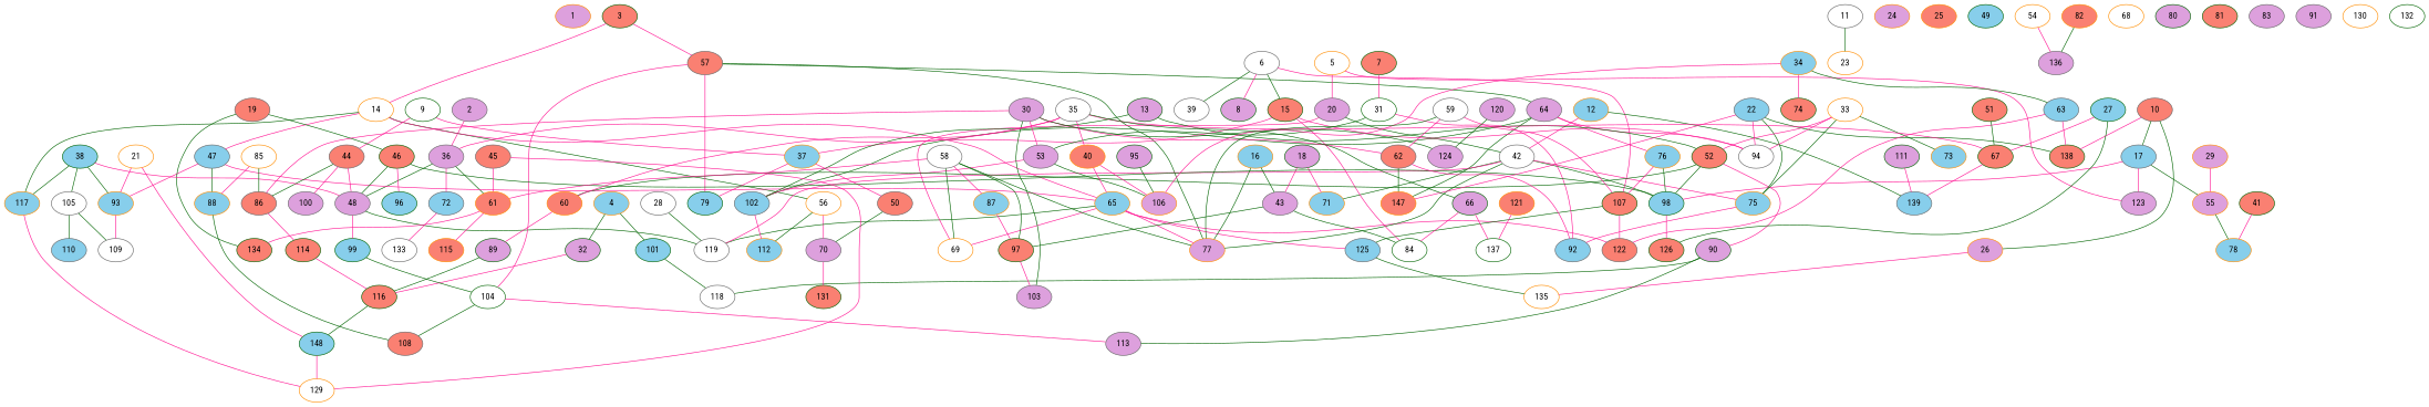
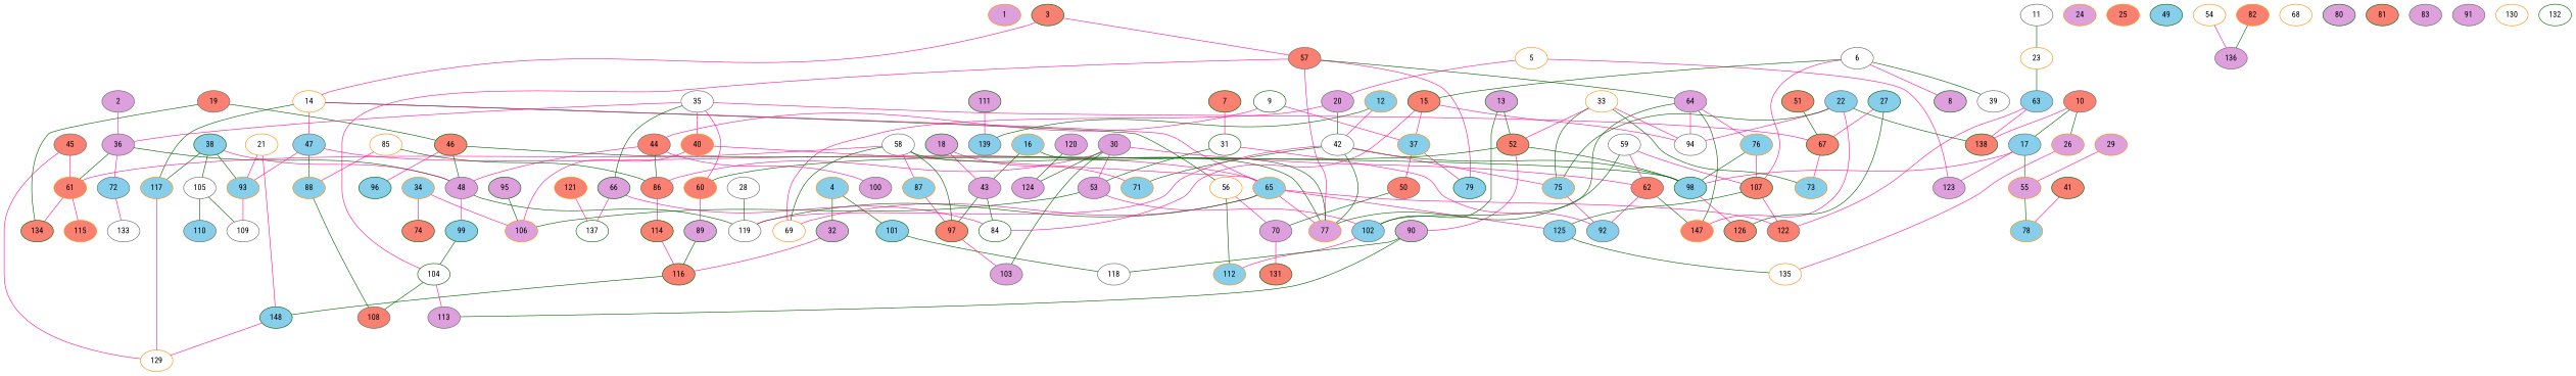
  graph {
    fontname="Roboto Condensed"
    node [color=gray40 fillcolor=salmon fontname="Roboto Condensed" style=filled]
    edge [color=deeppink fontname="Roboto Condensed"]
    1 [color=darkorange fillcolor=plum]
    2 [fillcolor=plum]
    36 [fillcolor=plum]
    48 [fillcolor=plum]
    61 [color=darkorange]
    72 [fillcolor=skyblue]
    3 [color=darkgreen]
    14 [color=darkorange fillcolor=white]
    57
    47 [fillcolor=skyblue]
    56 [color=darkorange fillcolor=white]
    65 [color=darkorange fillcolor=skyblue]
    117 [color=darkorange fillcolor=skyblue]
    77 [color=darkorange fillcolor=plum]
    79 [color=darkgreen fillcolor=skyblue]
    64 [fillcolor=plum]
    104 [color=darkgreen fillcolor=white]
    4 [color=darkorange fillcolor=skyblue]
    32 [color=darkgreen fillcolor=plum]
    101 [color=darkgreen fillcolor=skyblue]
    116 [color=darkgreen]
    118 [fillcolor=white]
    5 [color=darkorange fillcolor=white]
    20 [fillcolor=plum]
    123 [fillcolor=plum]
    42 [fillcolor=white]
    69 [color=darkorange fillcolor=white]
    6 [fillcolor=white]
    8 [color=darkgreen fillcolor=plum]
    15 [color=darkgreen]
    39 [fillcolor=white]
    107 [color=darkgreen]
    37 [color=darkorange fillcolor=skyblue]
    84 [color=darkgreen fillcolor=white]
    94 [fillcolor=white]
    122
    125 [fillcolor=skyblue]
    7 [color=darkgreen]
    31 [color=darkgreen fillcolor=white]
    53 [fillcolor=plum]
    92 [fillcolor=skyblue]
    9 [color=darkgreen fillcolor=white]
    44
    50
    86
    100 [fillcolor=plum]
    17 [fillcolor=skyblue]
    10
    26 [color=darkorange fillcolor=plum]
    138 [color=darkgreen]
    55 [color=darkorange fillcolor=plum]
    98 [color=darkgreen fillcolor=skyblue]
    135 [color=darkorange fillcolor=white]
    11 [fillcolor=white]
    23 [color=darkorange fillcolor=white]
    12 [color=darkorange fillcolor=skyblue]
    139 [fillcolor=skyblue]
    71 [color=darkorange fillcolor=skyblue]
    75 [color=darkorange fillcolor=skyblue]
    119 [fillcolor=white]
    13 [color=darkgreen fillcolor=plum]
    52 [color=darkgreen]
    102 [fillcolor=skyblue]
    60 [color=darkorange]
    90 [color=darkgreen fillcolor=plum]
    112 [color=darkorange fillcolor=skyblue]
    93 [color=darkorange fillcolor=skyblue]
    88 [color=darkorange fillcolor=skyblue]
    70 [fillcolor=plum]
    129 [color=darkorange fillcolor=white]
    16 [color=darkorange fillcolor=skyblue]
    43 [fillcolor=plum]
    97 [color=darkgreen]
    78 [color=darkorange fillcolor=skyblue]
    126 [color=darkgreen]
    18 [color=darkgreen fillcolor=plum]
    46 [color=darkgreen]
    19
    134 [color=darkgreen]
    96 [color=darkgreen fillcolor=skyblue]
    21 [color=darkorange fillcolor=white]
    n82 [color=darkgreen fillcolor=skyblue label=148]
    109 [fillcolor=white]
    22 [fillcolor=skyblue]
    n85 [color=darkorange label=147]
    24 [color=darkorange fillcolor=plum]
    25 [color=darkorange]
    27 [color=darkgreen fillcolor=skyblue]
    67 [color=darkgreen]
    28 [fillcolor=white]
    29 [color=darkorange fillcolor=plum]
    30 [fillcolor=plum]
    62
    103 [fillcolor=plum]
    124 [fillcolor=plum]
    106 [color=darkorange fillcolor=plum]
    114 [color=darkgreen]
    33 [color=darkorange fillcolor=white]
    73 [color=darkorange fillcolor=skyblue]
    34 [color=darkorange fillcolor=skyblue]
    63 [fillcolor=skyblue]
    74 [color=darkgreen]
    35 [fillcolor=white]
    40 [color=darkorange]
    66 [color=darkgreen fillcolor=plum]
    89 [color=darkgreen fillcolor=plum]
    137 [color=darkgreen fillcolor=white]
    99 [color=darkgreen fillcolor=skyblue]
    115 [color=darkorange]
    133 [fillcolor=white]
    38 [color=darkgreen fillcolor=skyblue]
    105 [fillcolor=white]
    110 [fillcolor=skyblue]
    41 [color=darkgreen]
    45
    108
    49 [color=darkgreen fillcolor=skyblue]
    131 [color=darkgreen]
    51 [color=darkgreen]
    113 [fillcolor=plum]
    54 [color=darkorange fillcolor=white]
    136 [fillcolor=plum]
    76 [color=darkorange fillcolor=skyblue]
    58 [fillcolor=white]
    87 [color=darkorange fillcolor=skyblue]
    59 [fillcolor=white]
    68 [color=darkorange fillcolor=white]
    80 [color=darkgreen fillcolor=plum]
    81 [color=darkgreen]
    82 [color=darkorange]
    83 [fillcolor=plum]
    85 [color=darkorange fillcolor=white]
    91 [fillcolor=plum]
    95 [color=darkgreen fillcolor=plum]
    111 [color=darkgreen fillcolor=plum]
    120 [fillcolor=plum]
    121 [color=darkorange]
    130 [color=darkorange fillcolor=white]
    132 [color=darkgreen fillcolor=white]
    2 -- 36
    36 -- 48 [color=darkgreen]
    36 -- 61 [color=darkgreen]
    36 -- 72
    48 -- 119 [color=darkgreen]
    48 -- 99
    61 -- 134
    61 -- 115
    72 -- 133
    3 -- 14
    3 -- 57
    14 -- 47
    14 -- 56 [color=darkgreen]
    14 -- 65
    14 -- 117 [color=darkgreen]
-   57 -- 77 [color=darkgreen]
+   57 -- 77
    57 -- 79
    57 -- 64 [color=darkgreen]
    57 -- 104
    47 -- 65
    47 -- 93
    47 -- 88 [color=darkgreen]
    56 -- 112 [color=darkgreen]
    56 -- 70
    65 -- 77
    65 -- 69
    65 -- 122
    65 -- 125
    65 -- 119 [color=darkgreen]
    117 -- 129
    64 -- 94
    64 -- 102 [color=darkgreen]
    64 -- n85 [color=darkgreen]
    64 -- 76
    104 -- 108 [color=darkgreen]
    104 -- 113
    4 -- 32 [color=darkgreen]
    4 -- 101 [color=darkgreen]
    32 -- 116
    101 -- 118 [color=darkgreen]
    116 -- n82 [color=darkgreen]
    5 -- 20
    5 -- 123
    20 -- 42 [color=darkgreen]
    20 -- 69
    42 -- 77 [color=darkgreen]
    42 -- 98 [color=darkgreen]
    42 -- 71 [color=darkgreen]
    42 -- 75
    42 -- 119
    6 -- 8
    6 -- 15 [color=darkgreen]
    6 -- 39 [color=darkgreen]
    6 -- 107
    15 -- 37
    15 -- 84
    15 -- 94
    107 -- 122
    107 -- 125 [color=darkgreen]
    37 -- 79
    37 -- 50
    125 -- 135 [color=darkgreen]
    7 -- 31
    31 -- 53 [color=darkgreen]
    31 -- 92
    53 -- 102
    53 -- 106 [color=darkgreen]
    9 -- 37
    9 -- 44
    44 -- 48
    44 -- 86 [color=darkgreen]
    44 -- 100
    50 -- 70 [color=darkgreen]
    86 -- 114
    17 -- 123
    17 -- 55 [color=darkgreen]
    17 -- 98
    10 -- 17 [color=darkgreen]
    10 -- 26 [color=darkgreen]
    10 -- 138
    26 -- 135
    55 -- 78 [color=darkgreen]
    98 -- 126
    11 -- 23 [color=darkgreen]
    12 -- 42
    12 -- 139 [color=darkgreen]
    75 -- 92
    13 -- 52 [color=darkgreen]
    13 -- 102 [color=darkgreen]
    52 -- 98 [color=darkgreen]
    52 -- 60 [color=darkgreen]
    52 -- 90
    102 -- 112
    60 -- 89
    90 -- 118 [color=darkgreen]
    90 -- 113 [color=darkgreen]
    93 -- 109
    88 -- 108 [color=darkgreen]
    70 -- 131
    16 -- 77 [color=darkgreen]
    16 -- 43 [color=darkgreen]
    43 -- 84 [color=darkgreen]
    43 -- 97 [color=darkgreen]
    97 -- 103
    18 -- 71
    18 -- 43
    46 -- 48 [color=darkgreen]
    46 -- 98 [color=darkgreen]
    46 -- 96
    19 -- 46 [color=darkgreen]
    19 -- 134 [color=darkgreen]
    21 -- 93
    21 -- n82
    n82 -- 129
    22 -- 94
    22 -- 138 [color=darkgreen]
    22 -- 75 [color=darkgreen]
    22 -- n85
    27 -- 126 [color=darkgreen]
    27 -- 67
-   67 -- 139
+   67 -- 73
    28 -- 119 [color=darkgreen]
    29 -- 55
    30 -- 53
    30 -- 86
    30 -- 62
    30 -- 103 [color=darkgreen]
    30 -- 124 [color=darkgreen]
    62 -- 92
    62 -- n85 [color=darkgreen]
    114 -- 116
    33 -- 94
    33 -- 75 [color=darkgreen]
    33 -- 52
    33 -- 73 [color=darkgreen]
    34 -- 106
-   34 -- 63 [color=darkgreen]
+   23 -- 63 [color=darkgreen]
    34 -- 74
    63 -- 122
    63 -- 138
    35 -- 36
    35 -- 60
    35 -- 67
    35 -- 40
    35 -- 66 [color=darkgreen]
    40 -- 65
    40 -- 106
    66 -- 84
    66 -- 137
    89 -- 116 [color=darkgreen]
    99 -- 104 [color=darkgreen]
    38 -- 48
    38 -- 117 [color=darkgreen]
    38 -- 93 [color=darkgreen]
    38 -- 105 [color=darkgreen]
    105 -- 109 [color=darkgreen]
    105 -- 110 [color=darkgreen]
    41 -- 78
    45 -- 61
    45 -- 129
    51 -- 67 [color=darkgreen]
    54 -- 136
    76 -- 107
    76 -- 98 [color=darkgreen]
    58 -- 61
    58 -- 77 [color=darkgreen]
    58 -- 69 [color=darkgreen]
    58 -- 97 [color=darkgreen]
    58 -- 87
    87 -- 97
    59 -- 77 [color=darkgreen]
    59 -- 107
    59 -- 62
    82 -- 136 [color=darkgreen]
    85 -- 86 [color=darkgreen]
    85 -- 88
    95 -- 106 [color=darkgreen]
    111 -- 139
    120 -- 124 [color=darkgreen]
    121 -- 137
  }
